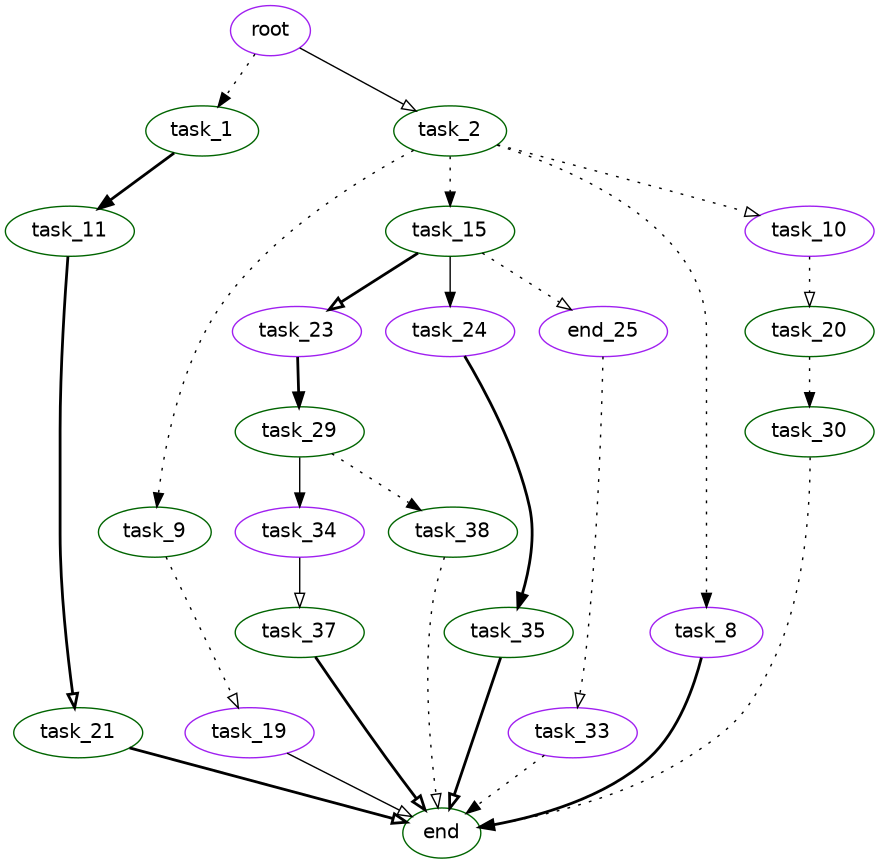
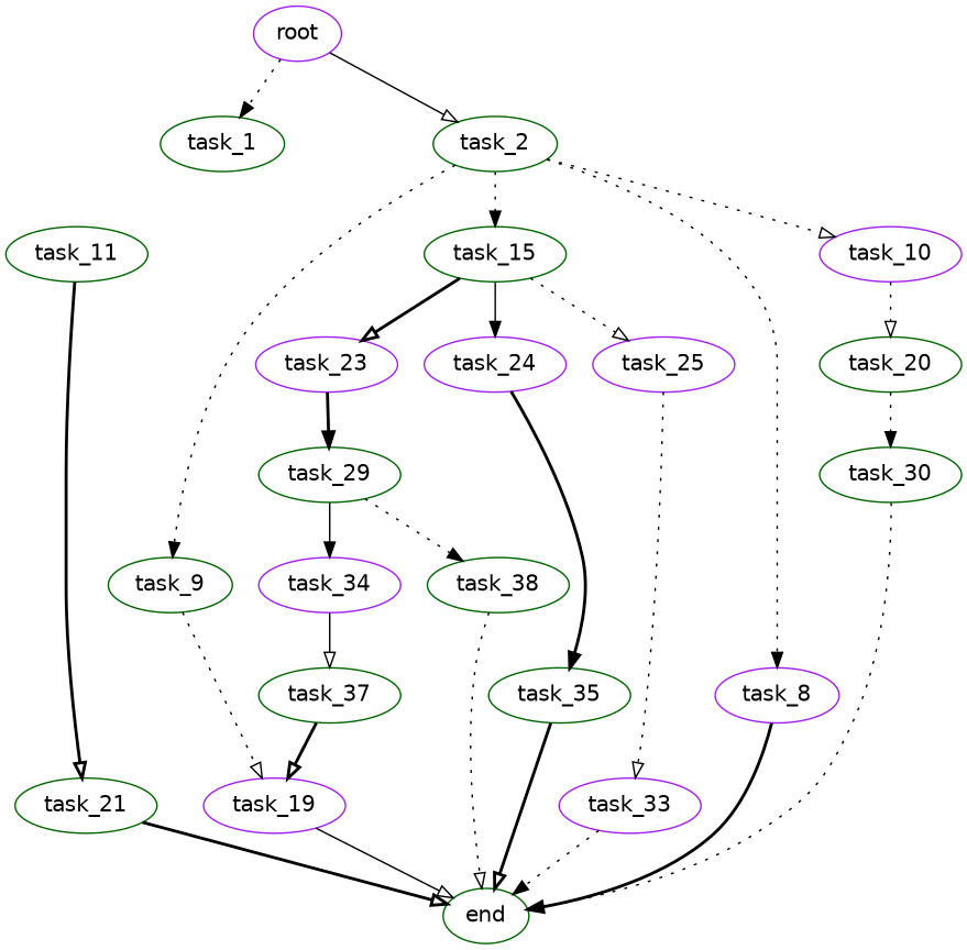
  digraph {
    fontname="DejaVu Sans"
    node [color=darkgreen fontname="DejaVu Sans"]
    edge [arrowhead=normal fontname="DejaVu Sans" style=dotted]
    root [color=purple]
    task_1
    task_2
    task_11
    task_8 [color=purple]
    task_9
    task_10 [color=purple]
    task_15
    task_21
    end
    task_19 [color=purple]
    task_20
    task_23 [color=purple]
    task_24 [color=purple]
-   task_25 [color=purple label=end_25]
+   task_25 [color=purple]
    task_30
    task_29
    task_35
    task_33 [color=purple]
    task_34 [color=purple]
    task_38
    task_37
    root -> task_1
    root -> task_2 [arrowhead=onormal style=solid]
-   task_1 -> task_11 [style=bold]
    task_2 -> task_8
    task_2 -> task_9
    task_2 -> task_10 [arrowhead=onormal]
    task_2 -> task_15
    task_11 -> task_21 [arrowhead=onormal style=bold]
    task_8 -> end [style=bold]
    task_9 -> task_19 [arrowhead=onormal]
    task_10 -> task_20 [arrowhead=onormal]
    task_15 -> task_23 [arrowhead=onormal style=bold]
    task_15 -> task_24 [style=solid]
    task_15 -> task_25 [arrowhead=onormal]
    task_21 -> end [arrowhead=onormal style=bold]
    task_19 -> end [arrowhead=onormal style=solid]
    task_20 -> task_30
    task_23 -> task_29 [style=bold]
    task_24 -> task_35 [style=bold]
    task_25 -> task_33 [arrowhead=onormal]
    task_30 -> end
    task_29 -> task_34 [style=solid]
    task_29 -> task_38
    task_35 -> end [arrowhead=onormal style=bold]
    task_33 -> end
    task_34 -> task_37 [arrowhead=onormal style=solid]
    task_38 -> end [arrowhead=onormal]
-   task_37 -> end [arrowhead=onormal style=bold]
+   task_37 -> task_19 [arrowhead=onormal style=bold]
  }
